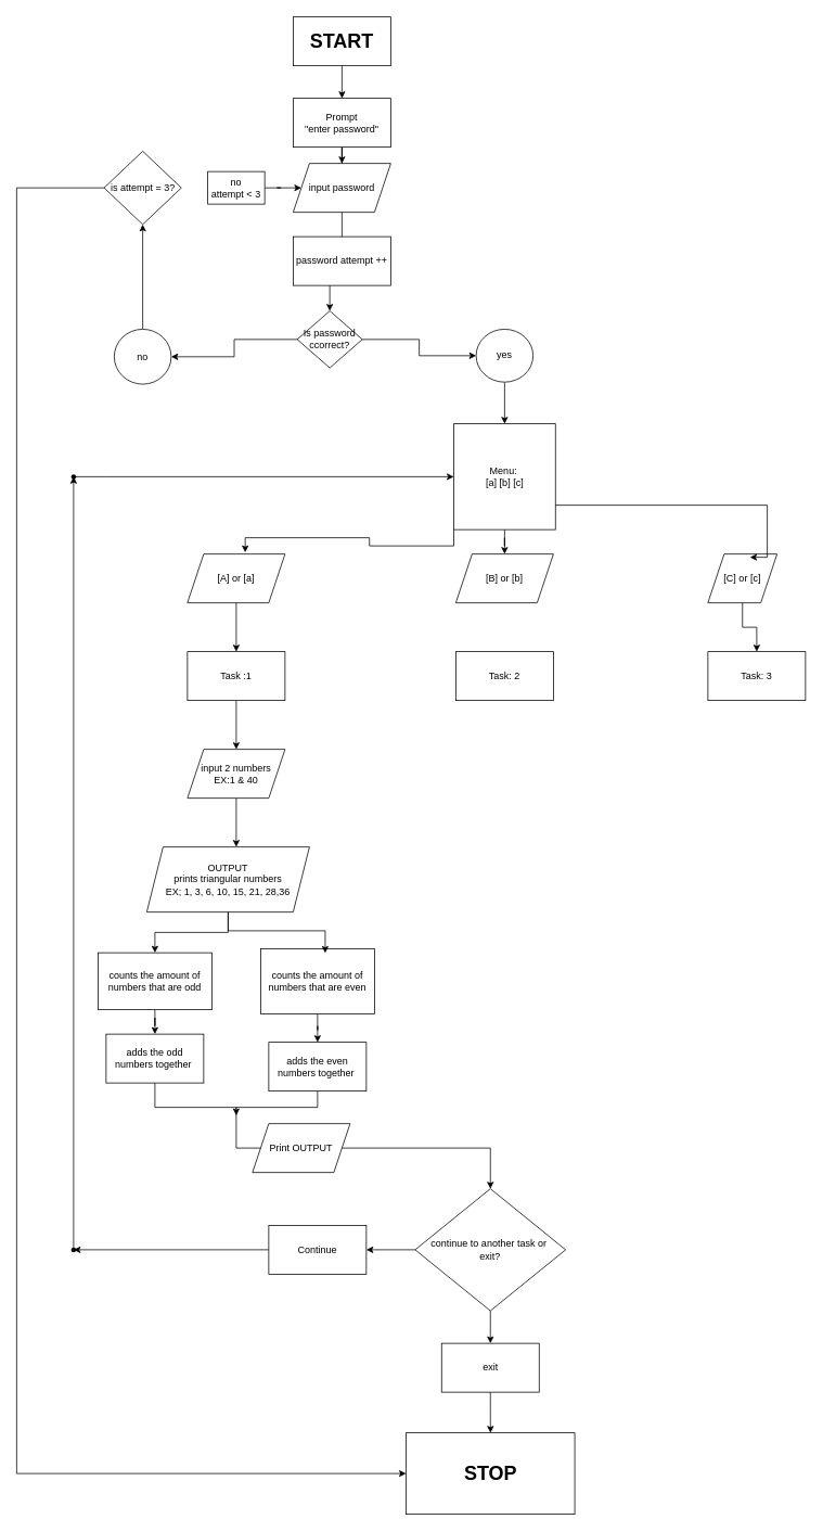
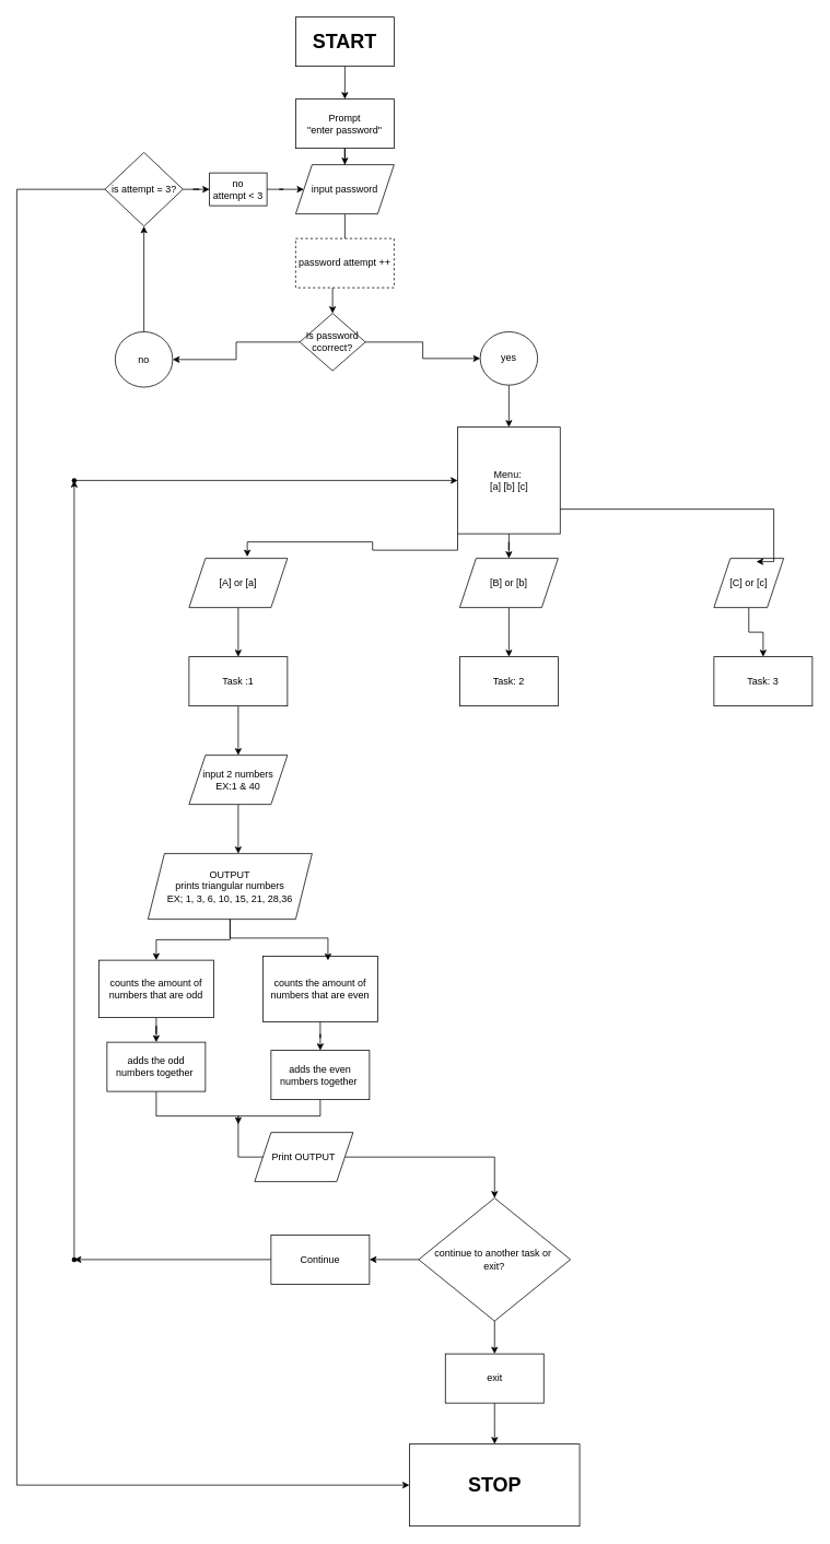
  <mxCell id="0" />
  <mxCell id="1" parent="0" />
  <mxCell id="2" style="edgeStyle=orthogonalEdgeStyle;rounded=0;orthogonalLoop=1;jettySize=auto;html=1;exitX=0.5;exitY=1;exitDx=0;exitDy=0;" parent="1" edge="1"><mxGeometry relative="1" as="geometry"><mxPoint x="412.5" y="80" as="sourcePoint" /><mxPoint x="412.5" y="80" as="targetPoint" /></mxGeometry></mxCell>
  <mxCell id="3" value="" style="edgeStyle=orthogonalEdgeStyle;rounded=0;orthogonalLoop=1;jettySize=auto;html=1;" parent="1" source="4" target="6" edge="1"><mxGeometry relative="1" as="geometry" /></mxCell>
  <mxCell id="4" value="&lt;h1&gt;START&lt;/h1&gt;" style="rounded=0;whiteSpace=wrap;html=1;" parent="1" vertex="1"><mxGeometry x="360" y="20" width="120" height="60" as="geometry" /></mxCell>
  <mxCell id="5" value="" style="edgeStyle=orthogonalEdgeStyle;rounded=0;orthogonalLoop=1;jettySize=auto;html=1;" parent="1" source="6" target="8" edge="1"><mxGeometry relative="1" as="geometry" /></mxCell>
  <mxCell id="6" value="Prompt&lt;div&gt;&quot;enter password&quot;&lt;/div&gt;" style="rounded=0;whiteSpace=wrap;html=1;" parent="1" vertex="1"><mxGeometry x="360" y="120" width="120" height="60" as="geometry" /></mxCell>
  <mxCell id="7" value="" style="edgeStyle=orthogonalEdgeStyle;rounded=0;orthogonalLoop=1;jettySize=auto;html=1;" parent="1" source="8" target="11" edge="1"><mxGeometry relative="1" as="geometry" /></mxCell>
  <mxCell id="8" value="input password" style="shape=parallelogram;perimeter=parallelogramPerimeter;whiteSpace=wrap;html=1;fixedSize=1;" parent="1" vertex="1"><mxGeometry x="360" y="200" width="120" height="60" as="geometry" /></mxCell>
  <mxCell id="9" value="" style="edgeStyle=orthogonalEdgeStyle;rounded=0;orthogonalLoop=1;jettySize=auto;html=1;" parent="1" source="11" target="13" edge="1"><mxGeometry relative="1" as="geometry" /></mxCell>
  <mxCell id="10" value="" style="edgeStyle=orthogonalEdgeStyle;rounded=0;orthogonalLoop=1;jettySize=auto;html=1;" parent="1" source="11" target="15" edge="1"><mxGeometry relative="1" as="geometry" /></mxCell>
  <mxCell id="11" value="Is password ccorrect?" style="rhombus;whiteSpace=wrap;html=1;" parent="1" vertex="1"><mxGeometry x="365" y="381.25" width="80" height="70" as="geometry" /></mxCell>
  <mxCell id="12" value="" style="edgeStyle=orthogonalEdgeStyle;rounded=0;orthogonalLoop=1;jettySize=auto;html=1;" parent="1" source="13" target="17" edge="1"><mxGeometry relative="1" as="geometry"><mxPoint x="645" y="500" as="targetPoint" /></mxGeometry></mxCell>
  <mxCell id="13" value="yes" style="ellipse;whiteSpace=wrap;html=1;" parent="1" vertex="1"><mxGeometry x="585" y="403.75" width="70" height="65" as="geometry" /></mxCell>
  <mxCell id="14" style="edgeStyle=orthogonalEdgeStyle;rounded=0;orthogonalLoop=1;jettySize=auto;html=1;entryX=0.5;entryY=1;entryDx=0;entryDy=0;" edge="1" parent="1" source="15" target="59"><mxGeometry relative="1" as="geometry" /></mxCell>
  <mxCell id="15" value="no" style="ellipse;whiteSpace=wrap;html=1;" parent="1" vertex="1"><mxGeometry x="140" y="403.75" width="70" height="67.5" as="geometry" /></mxCell>
  <mxCell id="16" value="" style="edgeStyle=orthogonalEdgeStyle;rounded=0;orthogonalLoop=1;jettySize=auto;html=1;" parent="1" source="17" target="22" edge="1"><mxGeometry relative="1" as="geometry" /></mxCell>
  <mxCell id="17" value="Menu:&amp;nbsp;&lt;div&gt;[a] [b] [c]&lt;/div&gt;" style="whiteSpace=wrap;html=1;rounded=0;" parent="1" vertex="1"><mxGeometry x="557.5" y="520" width="125" height="130" as="geometry" /></mxCell>
  <mxCell id="18" value="" style="edgeStyle=orthogonalEdgeStyle;rounded=0;orthogonalLoop=1;jettySize=auto;html=1;" parent="1" source="19" target="27" edge="1"><mxGeometry relative="1" as="geometry" /></mxCell>
  <mxCell id="19" value="[A] or [a]" style="shape=parallelogram;perimeter=parallelogramPerimeter;whiteSpace=wrap;html=1;fixedSize=1;" parent="1" vertex="1"><mxGeometry x="230" y="680" width="120" height="60" as="geometry" /></mxCell>
  <mxCell id="20" style="edgeStyle=orthogonalEdgeStyle;rounded=0;orthogonalLoop=1;jettySize=auto;html=1;entryX=0.592;entryY=-0.033;entryDx=0;entryDy=0;entryPerimeter=0;exitX=0;exitY=1;exitDx=0;exitDy=0;" parent="1" source="17" target="19" edge="1"><mxGeometry relative="1" as="geometry" /></mxCell>
+ <mxCell id="21" value="" style="edgeStyle=orthogonalEdgeStyle;rounded=0;orthogonalLoop=1;jettySize=auto;html=1;" parent="1" source="22" target="28" edge="1"><mxGeometry relative="1" as="geometry" /></mxCell>
  <mxCell id="22" value="[B] or [b]" style="shape=parallelogram;perimeter=parallelogramPerimeter;whiteSpace=wrap;html=1;fixedSize=1;" parent="1" vertex="1"><mxGeometry x="560" y="680" width="120" height="60" as="geometry" /></mxCell>
  <mxCell id="23" value="" style="edgeStyle=orthogonalEdgeStyle;rounded=0;orthogonalLoop=1;jettySize=auto;html=1;" parent="1" source="24" target="29" edge="1"><mxGeometry relative="1" as="geometry" /></mxCell>
  <mxCell id="24" value="[C] or [c]" style="shape=parallelogram;perimeter=parallelogramPerimeter;whiteSpace=wrap;html=1;fixedSize=1;" parent="1" vertex="1"><mxGeometry x="870" y="680" width="85" height="60" as="geometry" /></mxCell>
  <mxCell id="25" style="edgeStyle=orthogonalEdgeStyle;rounded=0;orthogonalLoop=1;jettySize=auto;html=1;entryX=0.608;entryY=0.067;entryDx=0;entryDy=0;entryPerimeter=0;" parent="1" source="17" target="24" edge="1"><mxGeometry relative="1" as="geometry"><Array as="points"><mxPoint x="943" y="620" /></Array></mxGeometry></mxCell>
  <mxCell id="26" value="" style="edgeStyle=orthogonalEdgeStyle;rounded=0;orthogonalLoop=1;jettySize=auto;html=1;" parent="1" source="27" target="31" edge="1"><mxGeometry relative="1" as="geometry" /></mxCell>
  <mxCell id="27" value="Task :1" style="whiteSpace=wrap;html=1;" parent="1" vertex="1"><mxGeometry x="230" y="800" width="120" height="60" as="geometry" /></mxCell>
  <mxCell id="28" value="Task: 2" style="whiteSpace=wrap;html=1;" parent="1" vertex="1"><mxGeometry x="560" y="800" width="120" height="60" as="geometry" /></mxCell>
  <mxCell id="29" value="Task: 3" style="whiteSpace=wrap;html=1;" parent="1" vertex="1"><mxGeometry x="870" y="800" width="120" height="60" as="geometry" /></mxCell>
  <mxCell id="30" value="" style="edgeStyle=orthogonalEdgeStyle;rounded=0;orthogonalLoop=1;jettySize=auto;html=1;" parent="1" source="31" edge="1"><mxGeometry relative="1" as="geometry"><mxPoint x="290" y="1040" as="targetPoint" /></mxGeometry></mxCell>
  <mxCell id="31" value="input 2 numbers&lt;div&gt;EX:1 &amp;amp; 40&lt;/div&gt;" style="shape=parallelogram;perimeter=parallelogramPerimeter;whiteSpace=wrap;html=1;fixedSize=1;" parent="1" vertex="1"><mxGeometry x="230" y="920" width="120" height="60" as="geometry" /></mxCell>
  <mxCell id="32" value="" style="edgeStyle=orthogonalEdgeStyle;rounded=0;orthogonalLoop=1;jettySize=auto;html=1;" parent="1" source="33" target="35" edge="1"><mxGeometry relative="1" as="geometry" /></mxCell>
  <mxCell id="33" value="OUTPUT&lt;div&gt;prints triangular numbers&lt;/div&gt;&lt;div&gt;EX; 1, 3, 6, 10, 15, 21, 28,36&lt;/div&gt;" style="shape=parallelogram;perimeter=parallelogramPerimeter;whiteSpace=wrap;html=1;fixedSize=1;" parent="1" vertex="1"><mxGeometry x="180" y="1040" width="200" height="80" as="geometry" /></mxCell>
  <mxCell id="34" value="" style="edgeStyle=orthogonalEdgeStyle;rounded=0;orthogonalLoop=1;jettySize=auto;html=1;" parent="1" source="35" target="42" edge="1"><mxGeometry relative="1" as="geometry" /></mxCell>
  <mxCell id="35" value="counts the amount of numbers that are odd" style="whiteSpace=wrap;html=1;" parent="1" vertex="1"><mxGeometry x="120" y="1170" width="140" height="70" as="geometry" /></mxCell>
  <mxCell id="36" value="" style="edgeStyle=orthogonalEdgeStyle;rounded=0;orthogonalLoop=1;jettySize=auto;html=1;" parent="1" source="37" target="40" edge="1"><mxGeometry relative="1" as="geometry" /></mxCell>
  <mxCell id="37" value="counts the amount of numbers that are even" style="whiteSpace=wrap;html=1;" parent="1" vertex="1"><mxGeometry x="320" y="1165" width="140" height="80" as="geometry" /></mxCell>
  <mxCell id="38" style="edgeStyle=orthogonalEdgeStyle;rounded=0;orthogonalLoop=1;jettySize=auto;html=1;entryX=0.567;entryY=0.067;entryDx=0;entryDy=0;entryPerimeter=0;" parent="1" source="33" target="37" edge="1"><mxGeometry relative="1" as="geometry"><Array as="points"><mxPoint x="280" y="1143" /><mxPoint x="399" y="1143" /></Array></mxGeometry></mxCell>
  <mxCell id="39" style="edgeStyle=orthogonalEdgeStyle;rounded=0;orthogonalLoop=1;jettySize=auto;html=1;" parent="1" source="40" edge="1"><mxGeometry relative="1" as="geometry"><mxPoint x="290" y="1370" as="targetPoint" /><Array as="points"><mxPoint x="390" y="1360" /><mxPoint x="290" y="1360" /></Array></mxGeometry></mxCell>
  <mxCell id="40" value="adds the even numbers together&amp;nbsp;" style="whiteSpace=wrap;html=1;" parent="1" vertex="1"><mxGeometry x="330" y="1280" width="120" height="60" as="geometry" /></mxCell>
  <mxCell id="41" style="edgeStyle=orthogonalEdgeStyle;rounded=0;orthogonalLoop=1;jettySize=auto;html=1;entryX=0.5;entryY=0;entryDx=0;entryDy=0;" parent="1" source="42" target="45" edge="1"><mxGeometry relative="1" as="geometry"><mxPoint x="190" y="1550" as="targetPoint" /><Array as="points"><mxPoint x="190" y="1360" /><mxPoint x="290" y="1360" /><mxPoint x="290" y="1410" /><mxPoint x="602" y="1410" /></Array></mxGeometry></mxCell>
  <mxCell id="42" value="adds the odd numbers together&amp;nbsp;" style="whiteSpace=wrap;html=1;" parent="1" vertex="1"><mxGeometry x="130" y="1270" width="120" height="60" as="geometry" /></mxCell>
  <mxCell id="43" value="" style="edgeStyle=orthogonalEdgeStyle;rounded=0;orthogonalLoop=1;jettySize=auto;html=1;" parent="1" source="48" target="46" edge="1"><mxGeometry relative="1" as="geometry" /></mxCell>
  <mxCell id="44" value="" style="edgeStyle=orthogonalEdgeStyle;rounded=0;orthogonalLoop=1;jettySize=auto;html=1;" parent="1" source="45" target="50" edge="1"><mxGeometry relative="1" as="geometry" /></mxCell>
  <mxCell id="45" value="continue to another task or&amp;nbsp;&lt;div&gt;exit?&lt;/div&gt;" style="rhombus;whiteSpace=wrap;html=1;" parent="1" vertex="1"><mxGeometry x="510" y="1460" width="185" height="150" as="geometry" /></mxCell>
  <mxCell id="46" value="&lt;h1&gt;STOP&lt;/h1&gt;" style="rounded=0;whiteSpace=wrap;html=1;" parent="1" vertex="1"><mxGeometry x="498.75" y="1760" width="207.5" height="100" as="geometry" /></mxCell>
  <mxCell id="47" value="" style="edgeStyle=orthogonalEdgeStyle;rounded=0;orthogonalLoop=1;jettySize=auto;html=1;" parent="1" source="45" target="48" edge="1"><mxGeometry relative="1" as="geometry"><mxPoint x="602" y="1610" as="sourcePoint" /><mxPoint x="603" y="1760" as="targetPoint" /></mxGeometry></mxCell>
  <mxCell id="48" value="exit" style="rounded=0;whiteSpace=wrap;html=1;" parent="1" vertex="1"><mxGeometry x="542.5" y="1650" width="120" height="60" as="geometry" /></mxCell>
  <mxCell id="49" value="" style="edgeStyle=orthogonalEdgeStyle;rounded=0;orthogonalLoop=1;jettySize=auto;html=1;" parent="1" source="50" target="51" edge="1"><mxGeometry relative="1" as="geometry" /></mxCell>
  <mxCell id="50" value="Continue" style="rounded=0;whiteSpace=wrap;html=1;" parent="1" vertex="1"><mxGeometry x="330" y="1505" width="120" height="60" as="geometry" /></mxCell>
  <mxCell id="51" value="" style="shape=waypoint;sketch=0;size=6;pointerEvents=1;points=[];fillColor=default;resizable=0;rotatable=0;perimeter=centerPerimeter;snapToPoint=1;rounded=0;" parent="1" vertex="1"><mxGeometry x="80" y="1525" width="20" height="20" as="geometry" /></mxCell>
  <mxCell id="52" style="edgeStyle=orthogonalEdgeStyle;rounded=0;orthogonalLoop=1;jettySize=auto;html=1;" parent="1" source="54" target="17" edge="1"><mxGeometry relative="1" as="geometry"><Array as="points"><mxPoint x="130" y="585" /></Array></mxGeometry></mxCell>
  <mxCell id="53" value="" style="edgeStyle=orthogonalEdgeStyle;rounded=0;orthogonalLoop=1;jettySize=auto;html=1;" parent="1" source="51" target="54" edge="1"><mxGeometry relative="1" as="geometry"><mxPoint x="70" y="560" as="targetPoint" /><mxPoint x="70" y="1535" as="sourcePoint" /><Array as="points"><mxPoint x="90" y="1535" /><mxPoint x="90" y="585" /></Array></mxGeometry></mxCell>
  <mxCell id="54" value="" style="shape=waypoint;sketch=0;size=6;pointerEvents=1;points=[];fillColor=none;resizable=0;rotatable=0;perimeter=centerPerimeter;snapToPoint=1;" parent="1" vertex="1"><mxGeometry x="80" y="575" width="20" height="20" as="geometry" /></mxCell>
  <mxCell id="55" value="Print OUTPUT" style="shape=parallelogram;perimeter=parallelogramPerimeter;whiteSpace=wrap;html=1;fixedSize=1;" parent="1" vertex="1"><mxGeometry x="310" y="1380" width="120" height="60" as="geometry" /></mxCell>
- <mxCell id="56" value="password attempt ++" style="rounded=0;whiteSpace=wrap;html=1;" vertex="1" parent="1"><mxGeometry x="360" y="290" width="120" height="60" as="geometry" /></mxCell>
+ <mxCell id="56" value="password attempt ++" style="rounded=0;whiteSpace=wrap;html=1;dashed=1;" vertex="1" parent="1"><mxGeometry x="360" y="290" width="120" height="60" as="geometry" /></mxCell>
+ <mxCell id="57" value="" style="edgeStyle=orthogonalEdgeStyle;rounded=0;orthogonalLoop=1;jettySize=auto;html=1;" edge="1" parent="1" source="59" target="61"><mxGeometry relative="1" as="geometry" /></mxCell>
  <mxCell id="58" style="edgeStyle=orthogonalEdgeStyle;rounded=0;orthogonalLoop=1;jettySize=auto;html=1;exitX=0;exitY=0.5;exitDx=0;exitDy=0;entryX=0;entryY=0.5;entryDx=0;entryDy=0;" edge="1" parent="1" source="59" target="46"><mxGeometry relative="1" as="geometry"><mxPoint y="1820" as="targetPoint" x="20" /><Array as="points"><mxPoint y="230" x="20" /><mxPoint y="1810" x="20" /></Array></mxGeometry></mxCell>
  <mxCell id="59" value="is attempt = 3?" style="rhombus;whiteSpace=wrap;html=1;" vertex="1" parent="1"><mxGeometry x="127.5" y="185" width="95" height="90" as="geometry" /></mxCell>
  <mxCell id="60" value="" style="edgeStyle=orthogonalEdgeStyle;rounded=0;orthogonalLoop=1;jettySize=auto;html=1;" edge="1" parent="1" source="61" target="8"><mxGeometry relative="1" as="geometry" /></mxCell>
  <mxCell id="61" value="no&lt;div&gt;attempt &amp;lt; 3&lt;/div&gt;" style="rounded=0;whiteSpace=wrap;html=1;" vertex="1" parent="1"><mxGeometry x="255" y="210" width="70" height="40" as="geometry" /></mxCell>
